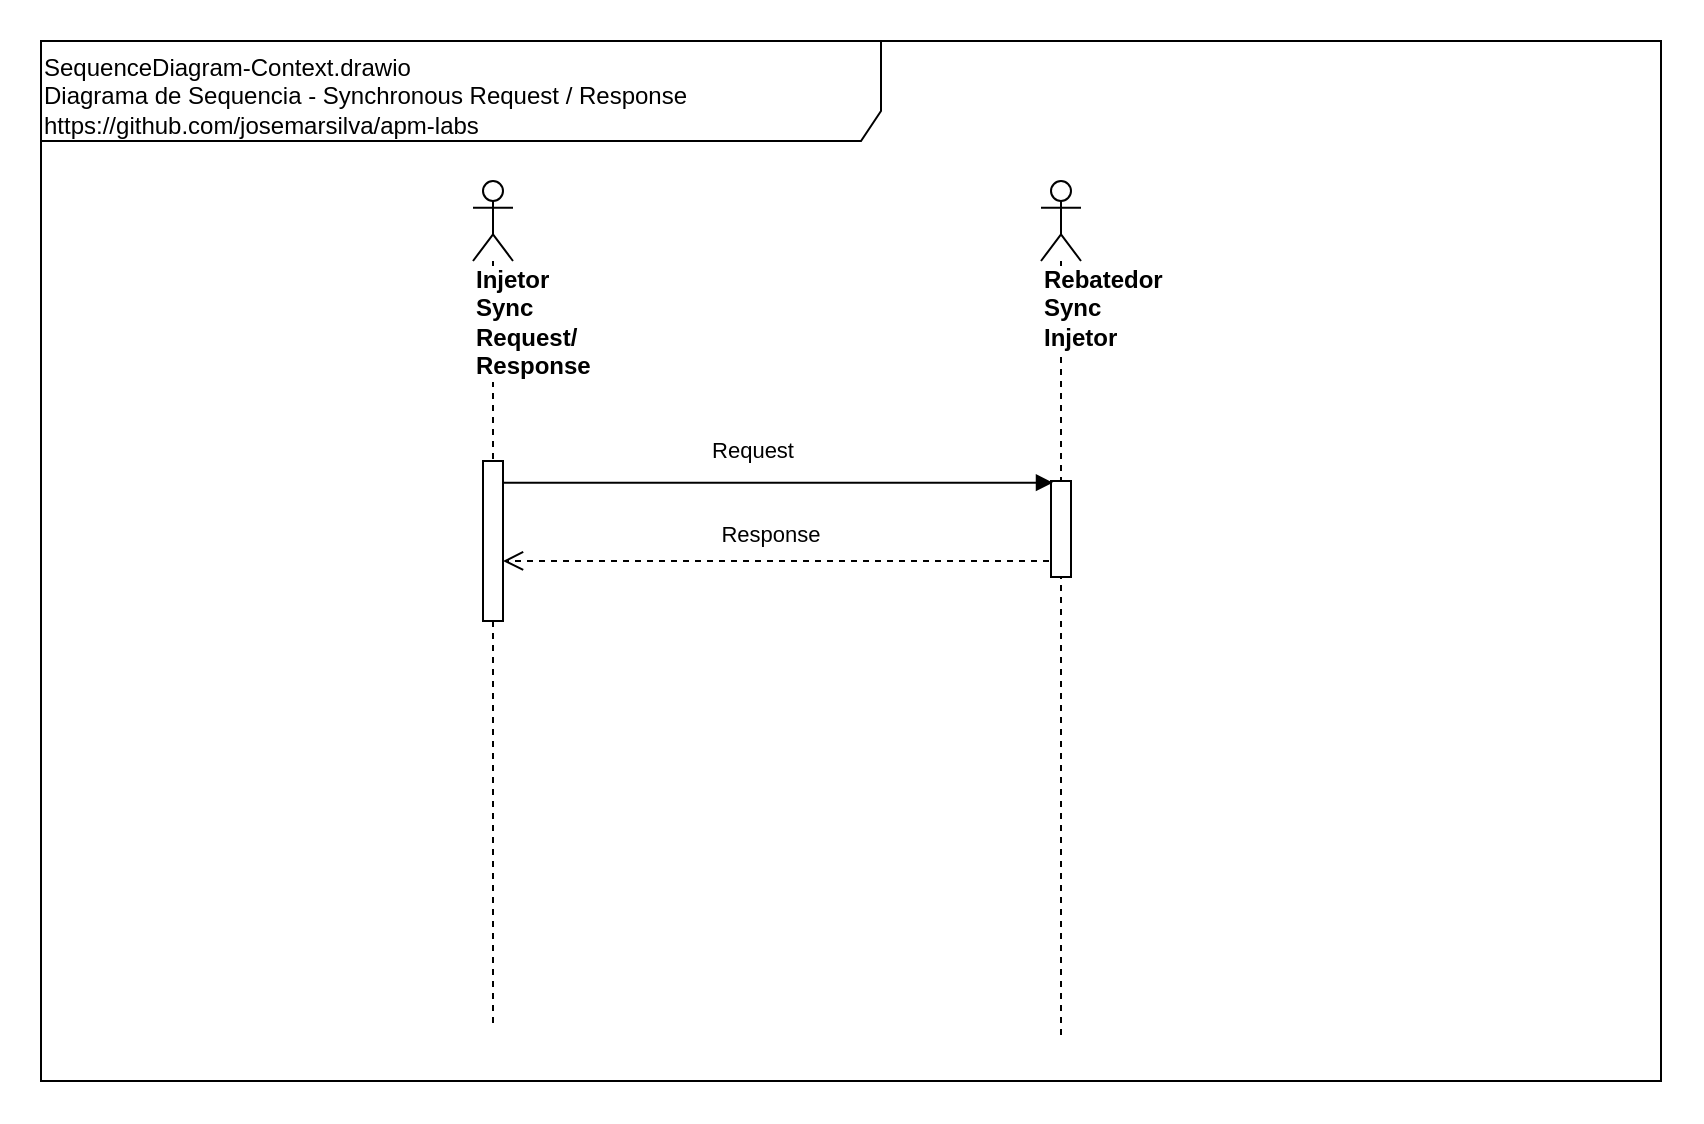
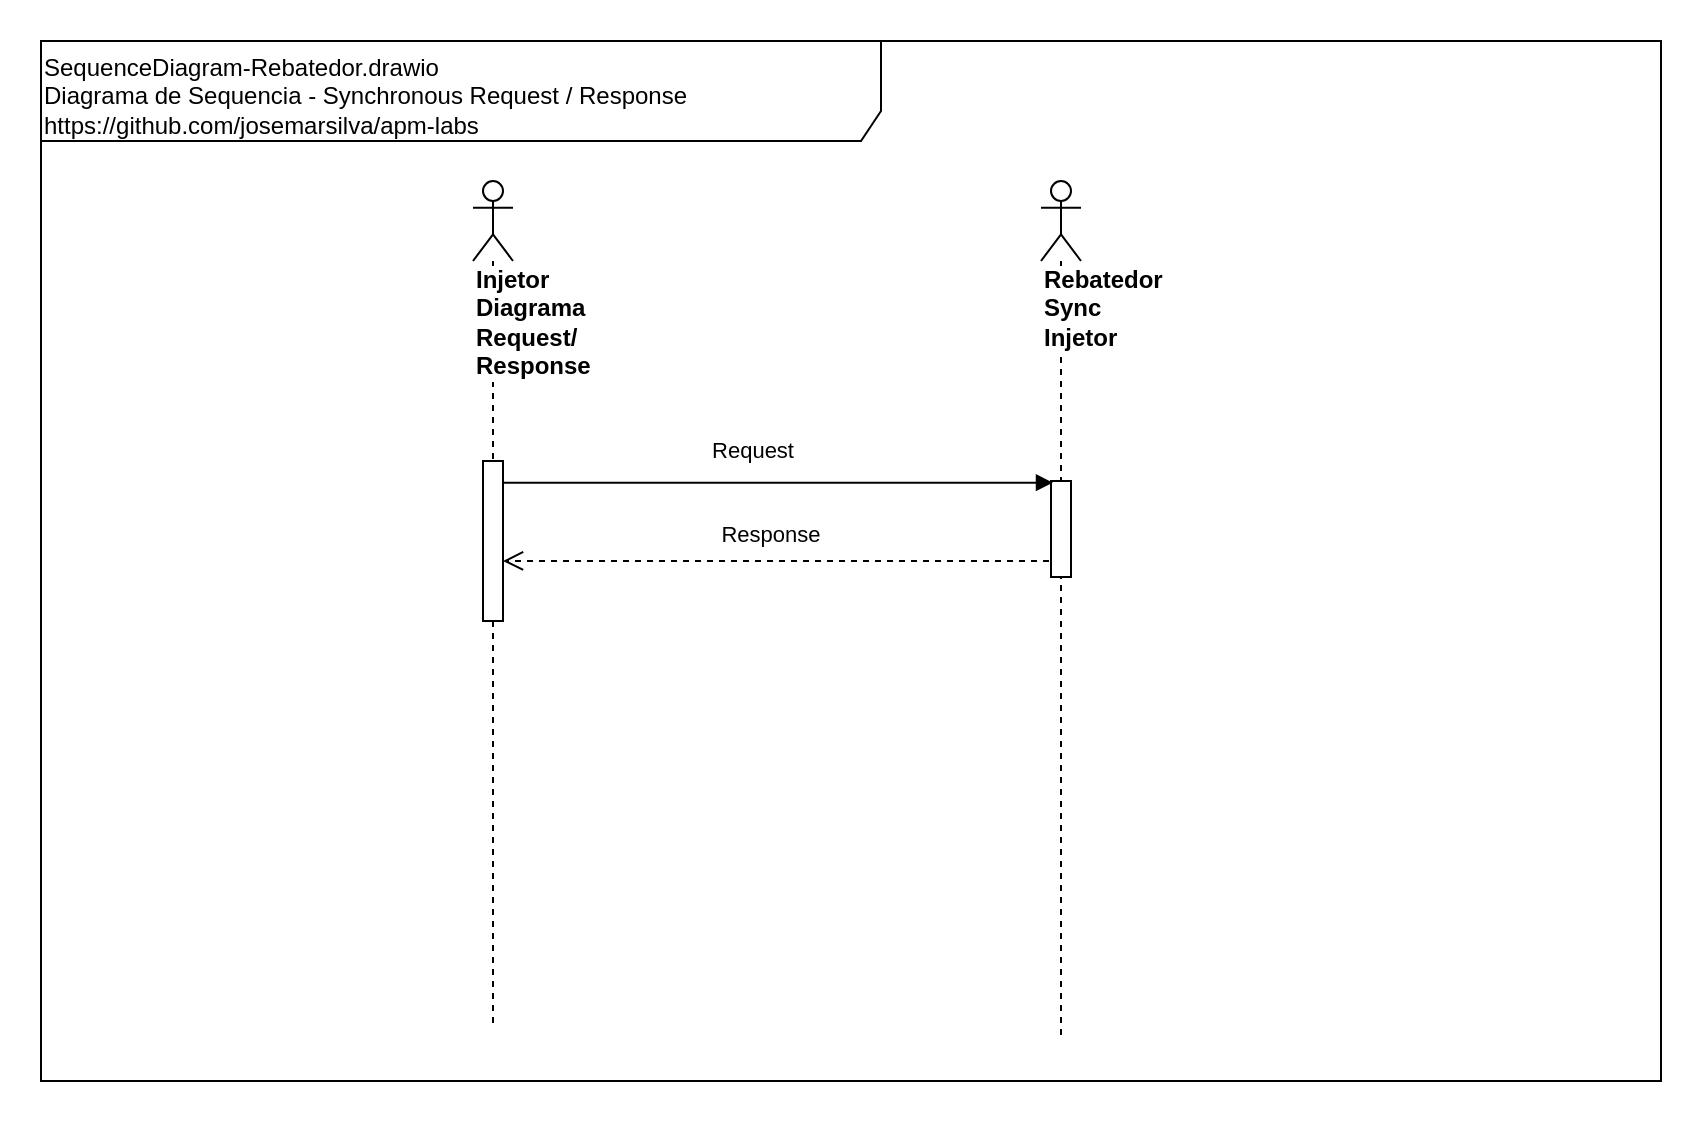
  <mxCell id="0" />
  <mxCell id="1" parent="0" />
- <mxCell id="2" value="&lt;div&gt;&lt;/div&gt;SequenceDiagram-Context.drawio&lt;br&gt;Diagrama de Sequencia - Synchronous Request / Response&lt;br&gt;https://github.com/josemarsilva/apm-labs&lt;div&gt;&lt;br&gt;&lt;/div&gt;" style="shape=umlFrame;whiteSpace=wrap;html=1;width=420;height=50;verticalAlign=top;align=left;" parent="1" vertex="1"><mxGeometry x="20" y="20" width="810" height="520" as="geometry" /></mxCell>
- <mxCell id="3" value="&lt;span&gt;Injetor&lt;br&gt;&lt;/span&gt;&lt;span&gt;Sync Request/ Response&lt;br&gt;&lt;/span&gt;" style="shape=umlLifeline;participant=umlActor;perimeter=lifelinePerimeter;whiteSpace=wrap;html=1;container=1;collapsible=0;recursiveResize=0;verticalAlign=top;spacingTop=36;labelBackgroundColor=#ffffff;outlineConnect=0;align=left;fontStyle=1" parent="1" vertex="1"><mxGeometry x="236" y="90" width="20" height="423" as="geometry" /></mxCell>
+ <mxCell id="2" value="&lt;div&gt;&lt;/div&gt;SequenceDiagram-Rebatedor.drawio&lt;br&gt;Diagrama de Sequencia - Synchronous Request / Response&lt;br&gt;https://github.com/josemarsilva/apm-labs&lt;div&gt;&lt;br&gt;&lt;/div&gt;" style="shape=umlFrame;whiteSpace=wrap;html=1;width=420;height=50;verticalAlign=top;align=left;" parent="1" vertex="1"><mxGeometry x="20" y="20" width="810" height="520" as="geometry" /></mxCell>
+ <mxCell id="3" value="&lt;span&gt;Injetor&lt;br&gt;&lt;/span&gt;&lt;span&gt;Diagrama Request/ Response&lt;br&gt;&lt;/span&gt;" style="shape=umlLifeline;participant=umlActor;perimeter=lifelinePerimeter;whiteSpace=wrap;html=1;container=1;collapsible=0;recursiveResize=0;verticalAlign=top;spacingTop=36;labelBackgroundColor=#ffffff;outlineConnect=0;align=left;fontStyle=1" parent="1" vertex="1"><mxGeometry x="236" y="90" width="20" height="423" as="geometry" /></mxCell>
  <mxCell id="4" value="" style="html=1;points=[];perimeter=orthogonalPerimeter;" parent="3" vertex="1"><mxGeometry x="5" y="140" width="10" height="80" as="geometry" /></mxCell>
  <mxCell id="5" value="Rebatedor Sync Injetor" style="shape=umlLifeline;participant=umlActor;perimeter=lifelinePerimeter;whiteSpace=wrap;html=1;container=1;collapsible=0;recursiveResize=0;verticalAlign=top;spacingTop=36;labelBackgroundColor=#ffffff;outlineConnect=0;align=left;fontStyle=1" parent="1" vertex="1"><mxGeometry x="520" y="90" width="20" height="430" as="geometry" /></mxCell>
  <mxCell id="6" value="" style="html=1;points=[];perimeter=orthogonalPerimeter;" parent="5" vertex="1"><mxGeometry x="5" y="150" width="10" height="48" as="geometry" /></mxCell>
  <mxCell id="7" value="Request" style="html=1;verticalAlign=bottom;endArrow=block;entryX=0.1;entryY=0.017;entryPerimeter=0;" parent="1" source="4" target="6" edge="1"><mxGeometry x="-0.091" y="7" relative="1" as="geometry"><mxPoint x="263" y="244" as="sourcePoint" /><mxPoint x="1251" y="306" as="targetPoint" /><mxPoint as="offset" /></mxGeometry></mxCell>
  <mxCell id="8" value="Response" style="html=1;verticalAlign=bottom;endArrow=open;dashed=1;endSize=8;exitX=-0.1;exitY=0.833;exitPerimeter=0;exitDx=0;exitDy=0;" parent="1" source="6" target="4" edge="1"><mxGeometry x="0.016" y="-4" relative="1" as="geometry"><mxPoint x="246" y="280" as="targetPoint" /><mxPoint as="offset" /><mxPoint x="525" y="743" as="sourcePoint" /></mxGeometry></mxCell>
